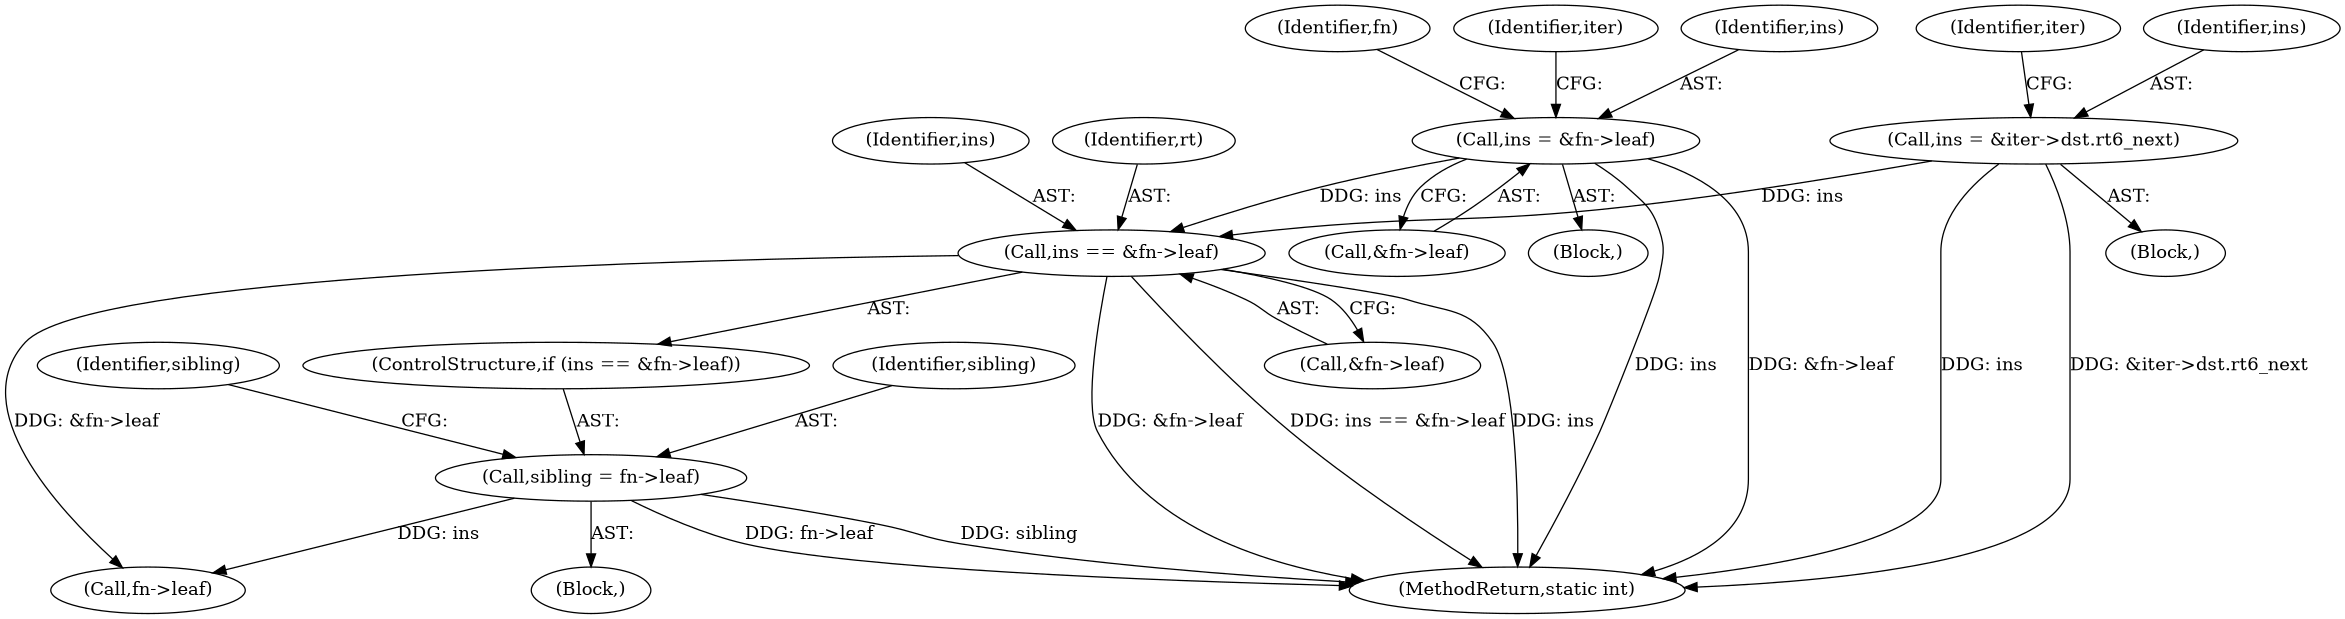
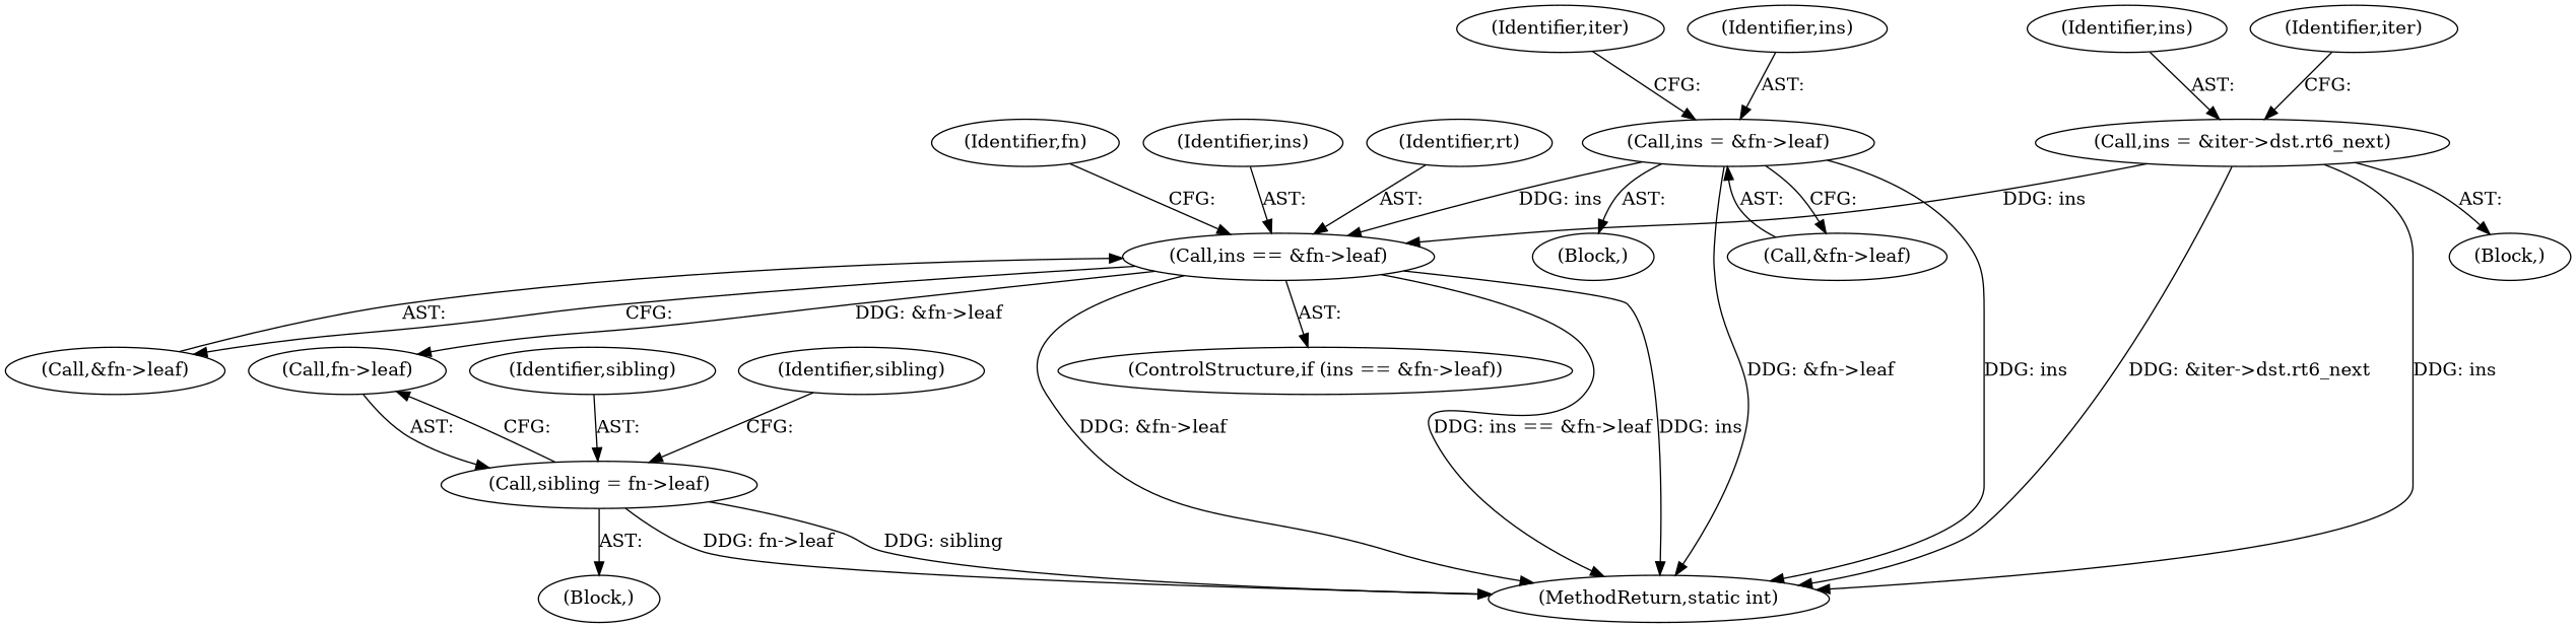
  digraph {
    n1 [label="(Call,ins == &fn->leaf)"]
    n2 [label="(ControlStructure,if (ins == &fn->leaf))"]
    n3 [label="(MethodReturn,static int)"]
    n4 [label="(Call,&fn->leaf)"]
    n5 [label="(Call,fn->leaf)"]
    n6 [label="(Call,sibling = fn->leaf)"]
    n7 [label="(Block,)"]
    n8 [label="(Call,ins = &fn->leaf)"]
    n9 [label="(Call,&fn->leaf)"]
    n10 [label="(Block,)"]
    n11 [label="(Call,ins = &iter->dst.rt6_next)"]
    n12 [label="(Block,)"]
    n13 [label="(Identifier,ins)"]
    n14 [label="(Identifier,fn)"]
    n15 [label="(Identifier,sibling)"]
    n16 [label="(Identifier,ins)"]
    n17 [label="(Identifier,iter)"]
    n18 [label="(Identifier,ins)"]
    n19 [label="(Identifier,iter)"]
    n20 [label="(Identifier,sibling)"]
    n21 [label="(Identifier,rt)"]
    n1 -> n2 [label="AST: "]
    n1 -> n3 [label="DDG: ins"]
    n1 -> n3 [label="DDG: &fn->leaf"]
    n1 -> n3 [label="DDG: ins == &fn->leaf"]
    n1 -> n4 [label="CFG: "]
    n1 -> n5 [label="DDG: &fn->leaf"]
    n4 -> n1 [label="AST: "]
-   n2 -> n6 [label="AST: "]
+   n5 -> n6 [label="AST: "]
    n6 -> n3 [label="DDG: sibling"]
    n6 -> n3 [label="DDG: fn->leaf"]
-   n6 -> n5 [label="DDG: ins"]
+   n6 -> n5 [label="CFG: "]
    n6 -> n7 [label="AST: "]
    n8 -> n1 [label="DDG: ins"]
    n8 -> n3 [label="DDG: ins"]
    n8 -> n3 [label="DDG: &fn->leaf"]
    n8 -> n9 [label="CFG: "]
    n8 -> n10 [label="AST: "]
    n9 -> n8 [label="AST: "]
    n11 -> n1 [label="DDG: ins"]
    n11 -> n3 [label="DDG: &iter->dst.rt6_next"]
    n11 -> n3 [label="DDG: ins"]
    n11 -> n12 [label="AST: "]
    n13 -> n11 [label="AST: "]
-   n14 -> n8 [label="CFG: "]
+   n14 -> n1 [label="CFG: "]
    n15 -> n6 [label="AST: "]
    n16 -> n1 [label="AST: "]
    n17 -> n8 [label="CFG: "]
    n18 -> n8 [label="AST: "]
    n19 -> n11 [label="CFG: "]
    n20 -> n6 [label="CFG: "]
    n21 -> n1 [label="AST: "]
  }
